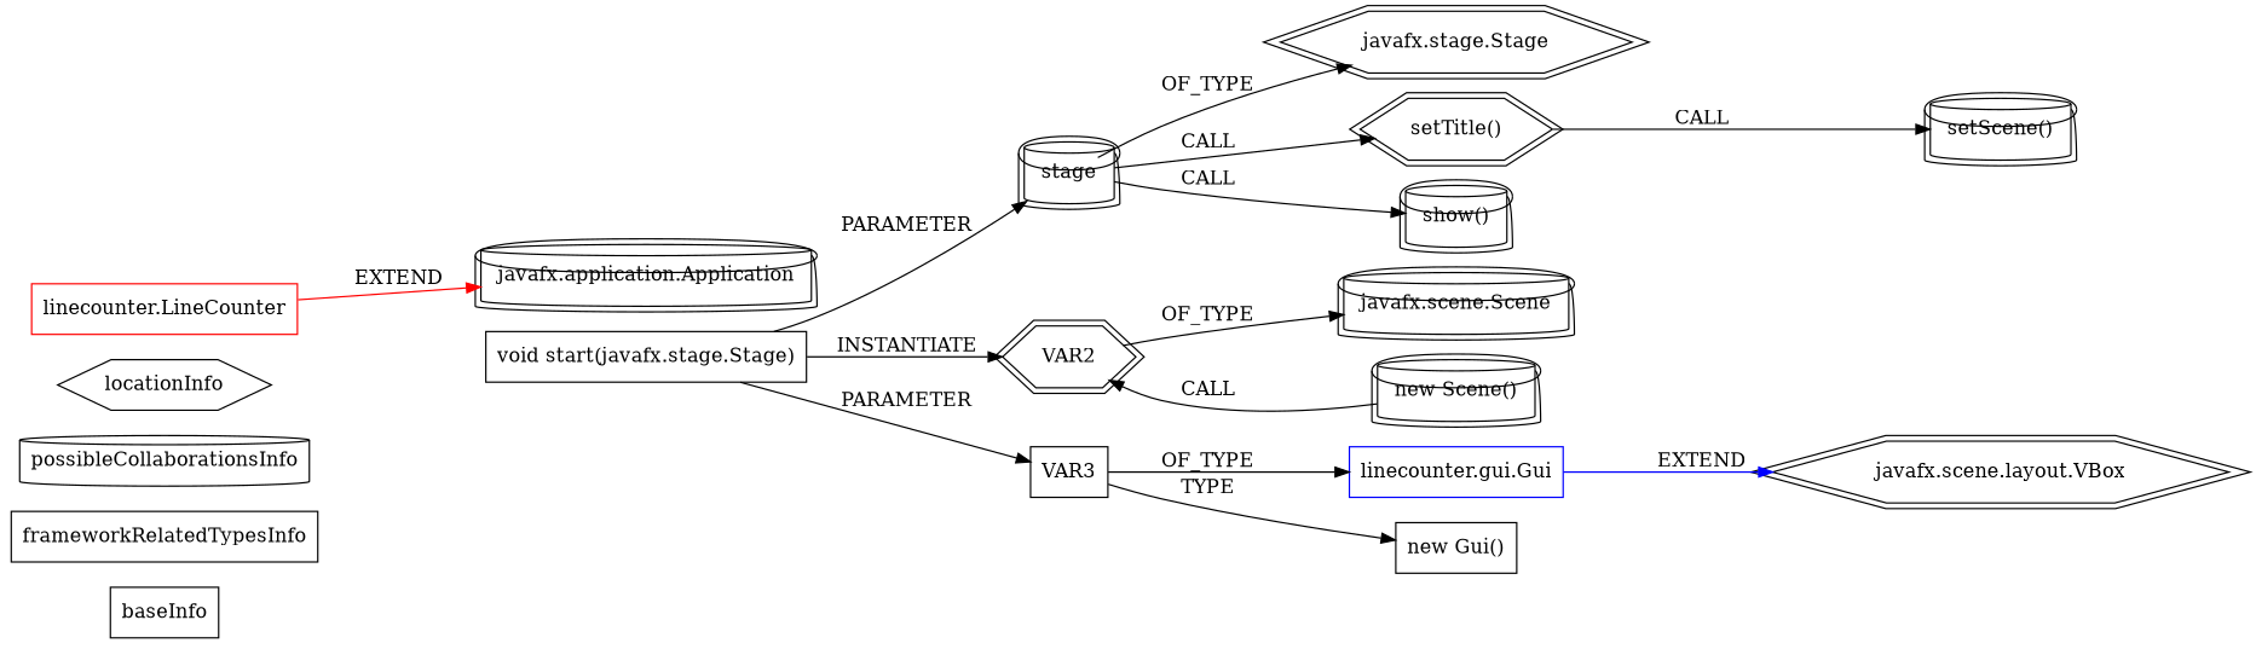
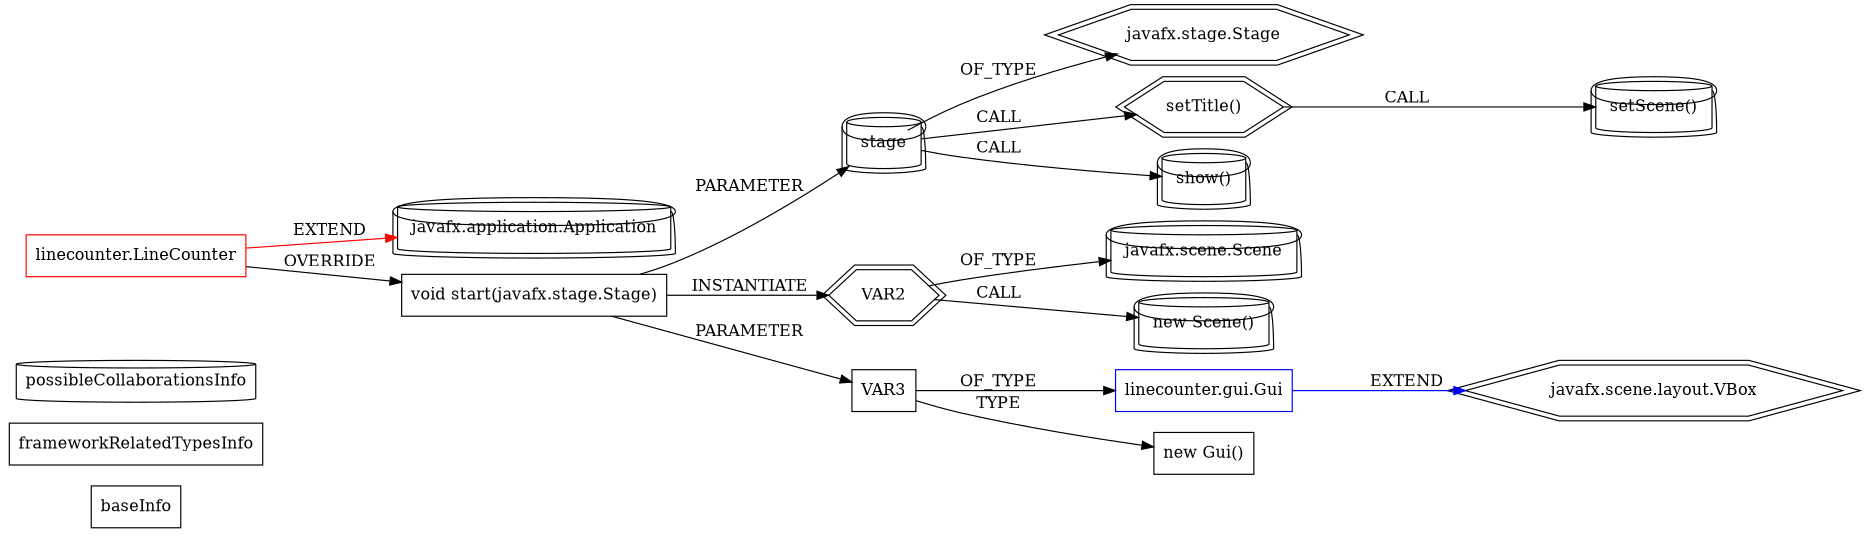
  digraph {
    rankdir=LR
    node [shape=box isFrameworkType=true peripheries=2]
    baseInfo [category=extension_graph graphId=2790 isAnonymous=false possibleRelation=true isFrameworkType="" peripheries=""]
    frameworkRelatedTypesInfo [0="javafx.application.Application" isFrameworkType="" peripheries=""]
    possibleCollaborationsInfo [0="2790~OVERRIDING_METHOD_DECLARATION-INSTANTIATION-~javafx.application.Application ~javafx.scene.layout.VBox ~false~false" shape=cylinder isFrameworkType="" peripheries=""]
-   locationInfo [contextSignature=LineCounter filePath="/greenkeeper-LineCounter/LineCounter-master/LineCounter/src/linecounter/LineCounter.java" graphId=2790 projectName="greenkeeper-LineCounter" shape=hexagon isFrameworkType="" peripheries=""]
    n5 [color=red isFrameworkType=false label="linecounter.LineCounter" vertexType=ROOT_CLIENT_CLASS_DECLARATION peripheries=""]
    n6 [label="javafx.application.Application" shape=cylinder vertexType=FRAMEWORK_CLASS_TYPE]
    n7 [isFrameworkType=false label="void start(javafx.stage.Stage)" vertexType=OVERRIDING_METHOD_DECLARATION peripheries=""]
    n8 [label=stage shape=cylinder vertexType=PARAMETER_DECLARATION]
    n9 [label=VAR2 shape=hexagon vertexType=VARIABLE_EXPRESION]
    n10 [isFrameworkType=false label=VAR3 vertexType=VARIABLE_EXPRESION peripheries=""]
    n11 [label="javafx.stage.Stage" shape=hexagon vertexType=FRAMEWORK_CLASS_TYPE]
    n12 [label="setTitle()" shape=hexagon vertexType=INSIDE_CALL]
    n13 [label="show()" shape=cylinder vertexType=INSIDE_CALL]
    n14 [label="javafx.scene.Scene" shape=cylinder vertexType=FRAMEWORK_CLASS_TYPE]
    n15 [label="new Scene()" shape=cylinder vertexType=CONSTRUCTOR_CALL]
    n16 [color=blue isFrameworkType=false label="linecounter.gui.Gui" vertexType=REFERENCE_CLIENT_CLASS_DECLARATION peripheries=""]
    n17 [isFrameworkType=false label="new Gui()" vertexType=CONSTRUCTOR_CALL peripheries=""]
    n18 [label="setScene()" shape=cylinder vertexType=INSIDE_CALL]
    n19 [label="javafx.scene.layout.VBox" shape=hexagon vertexType=FRAMEWORK_CLASS_TYPE]
    n5 -> n6 [color=red label=EXTEND]
+   n5 -> n7 [label=OVERRIDE]
    n7 -> n8 [label=PARAMETER]
    n7 -> n9 [label=INSTANTIATE]
    n7 -> n10 [label=PARAMETER]
    n8 -> n11 [label=OF_TYPE]
    n8 -> n12 [label=CALL]
    n8 -> n13 [label=CALL]
    n9 -> n14 [label=OF_TYPE]
-   n15 -> n9 [label=CALL]
+   n9 -> n15 [label=CALL]
    n10 -> n16 [label=OF_TYPE]
    n10 -> n17 [label=TYPE]
    n12 -> n18 [label=CALL]
    n16 -> n19 [color=blue label=EXTEND]
  }
